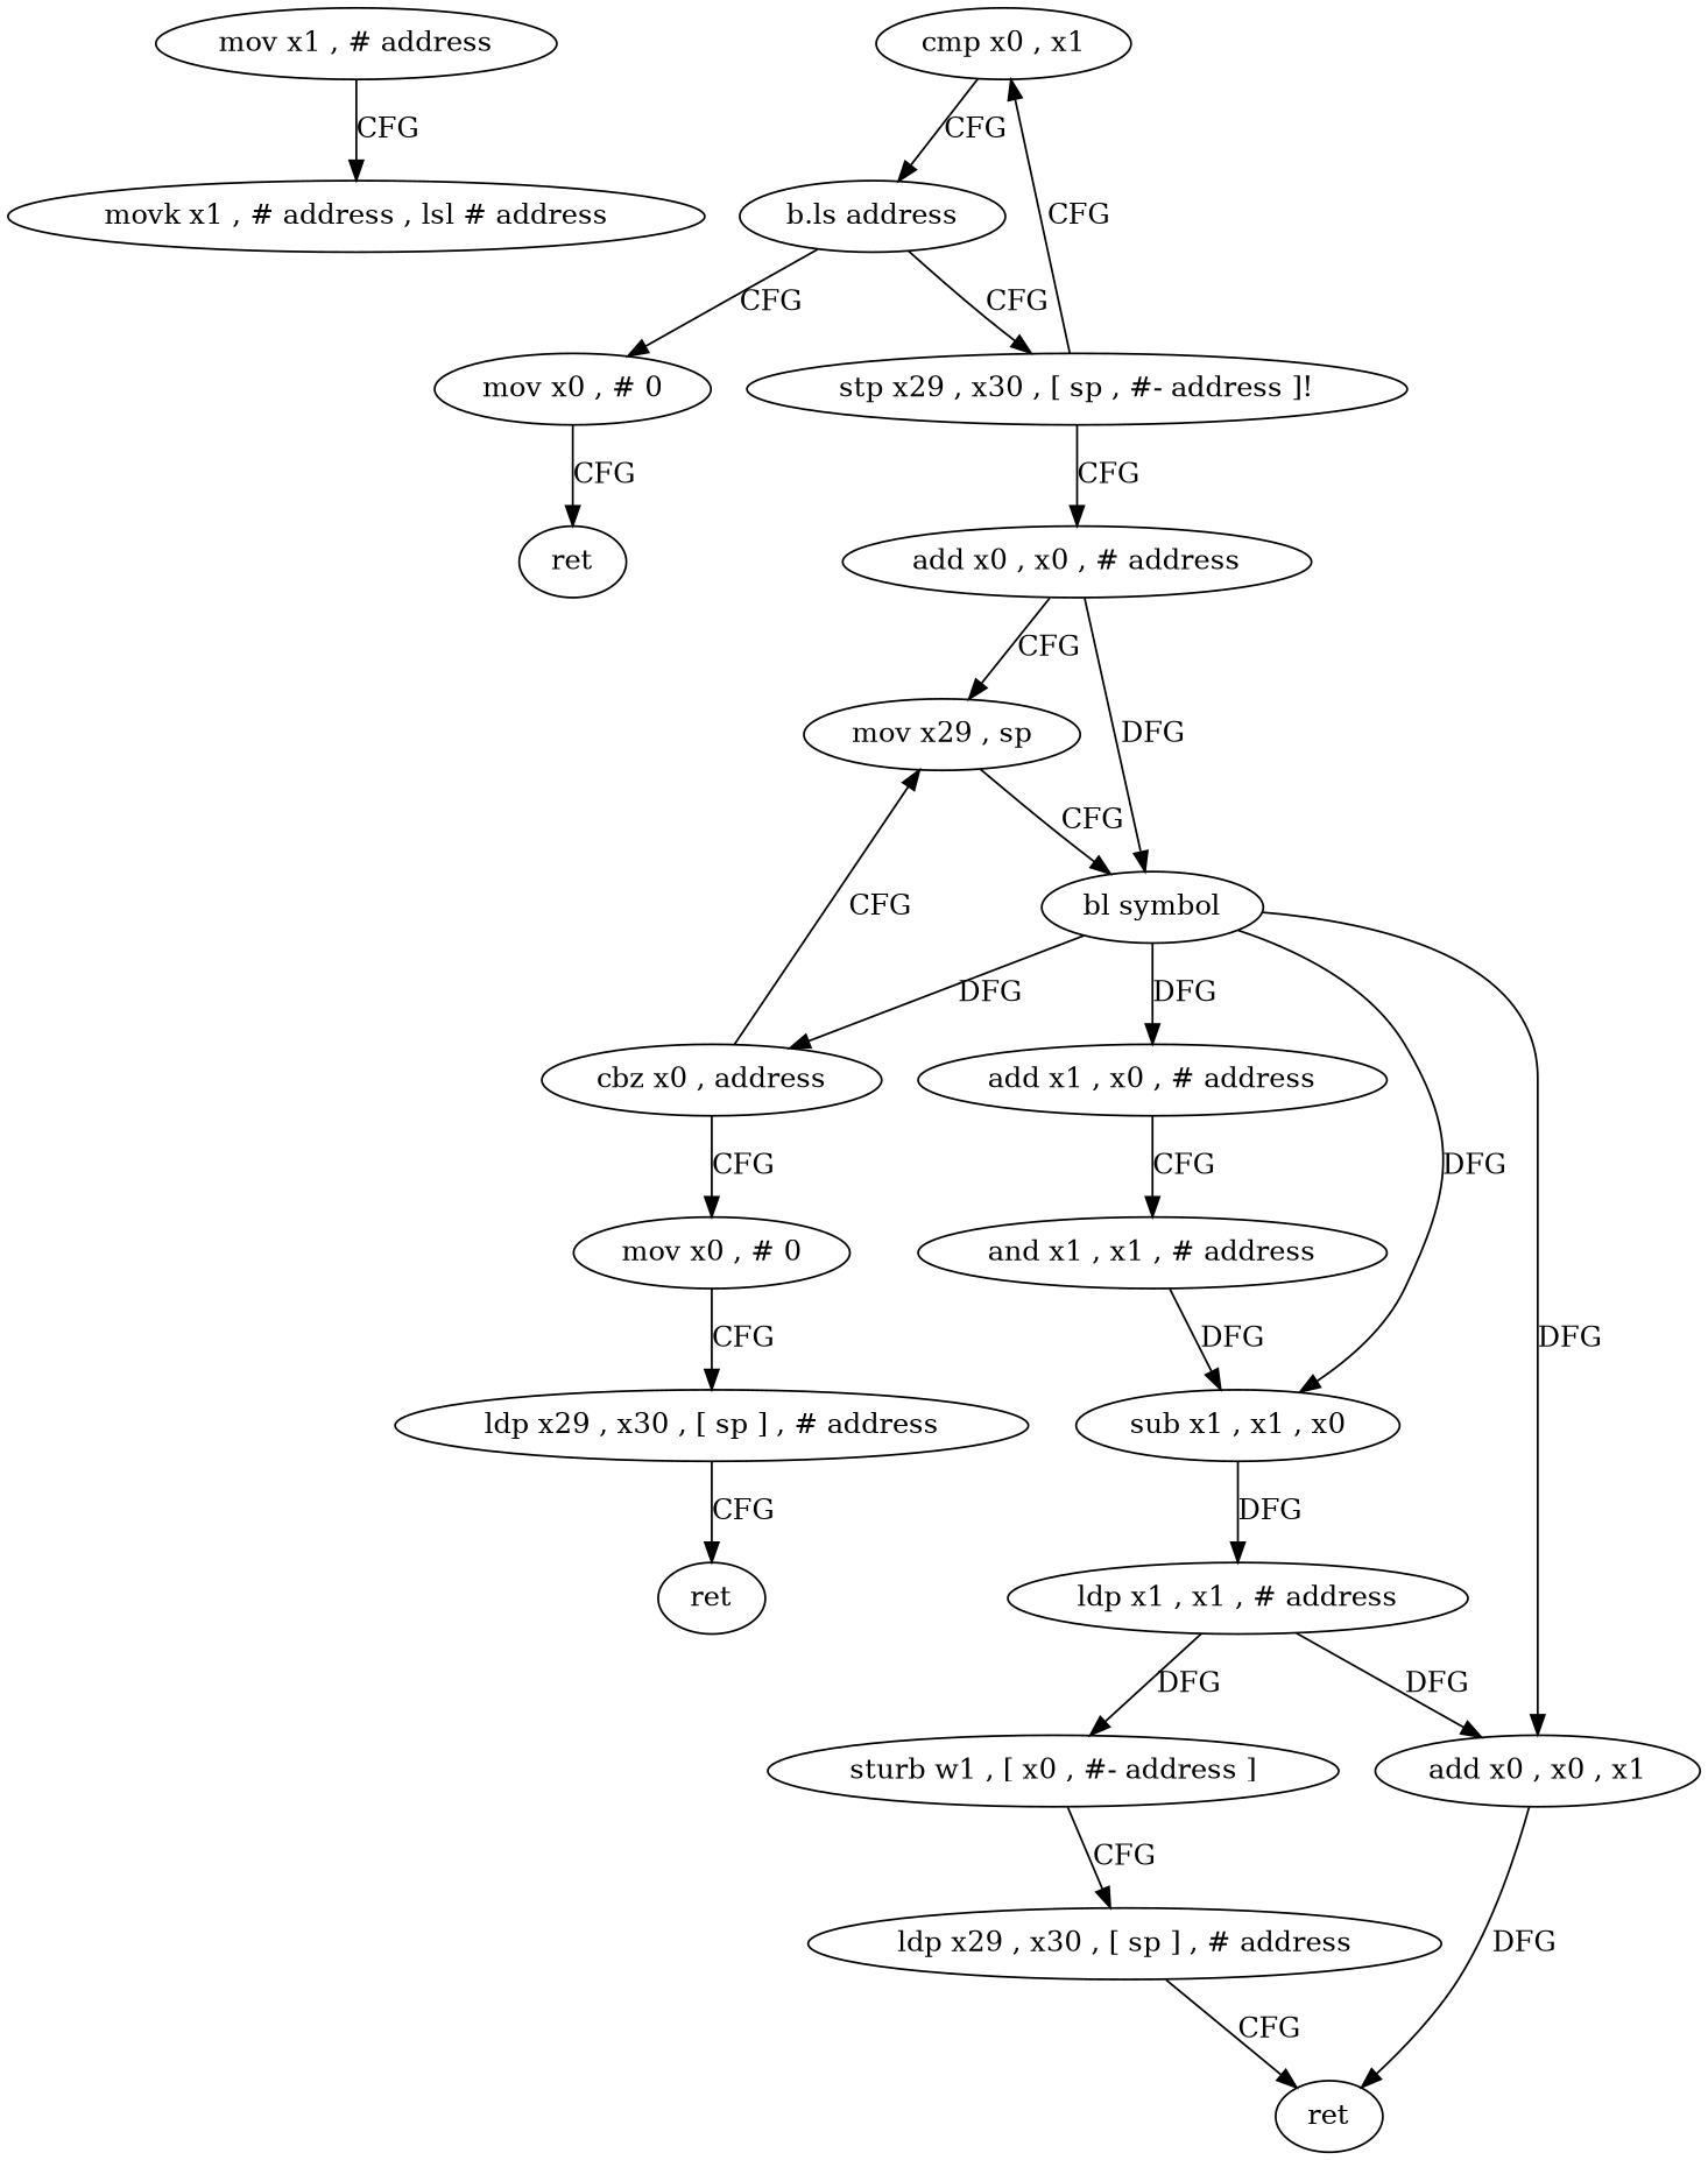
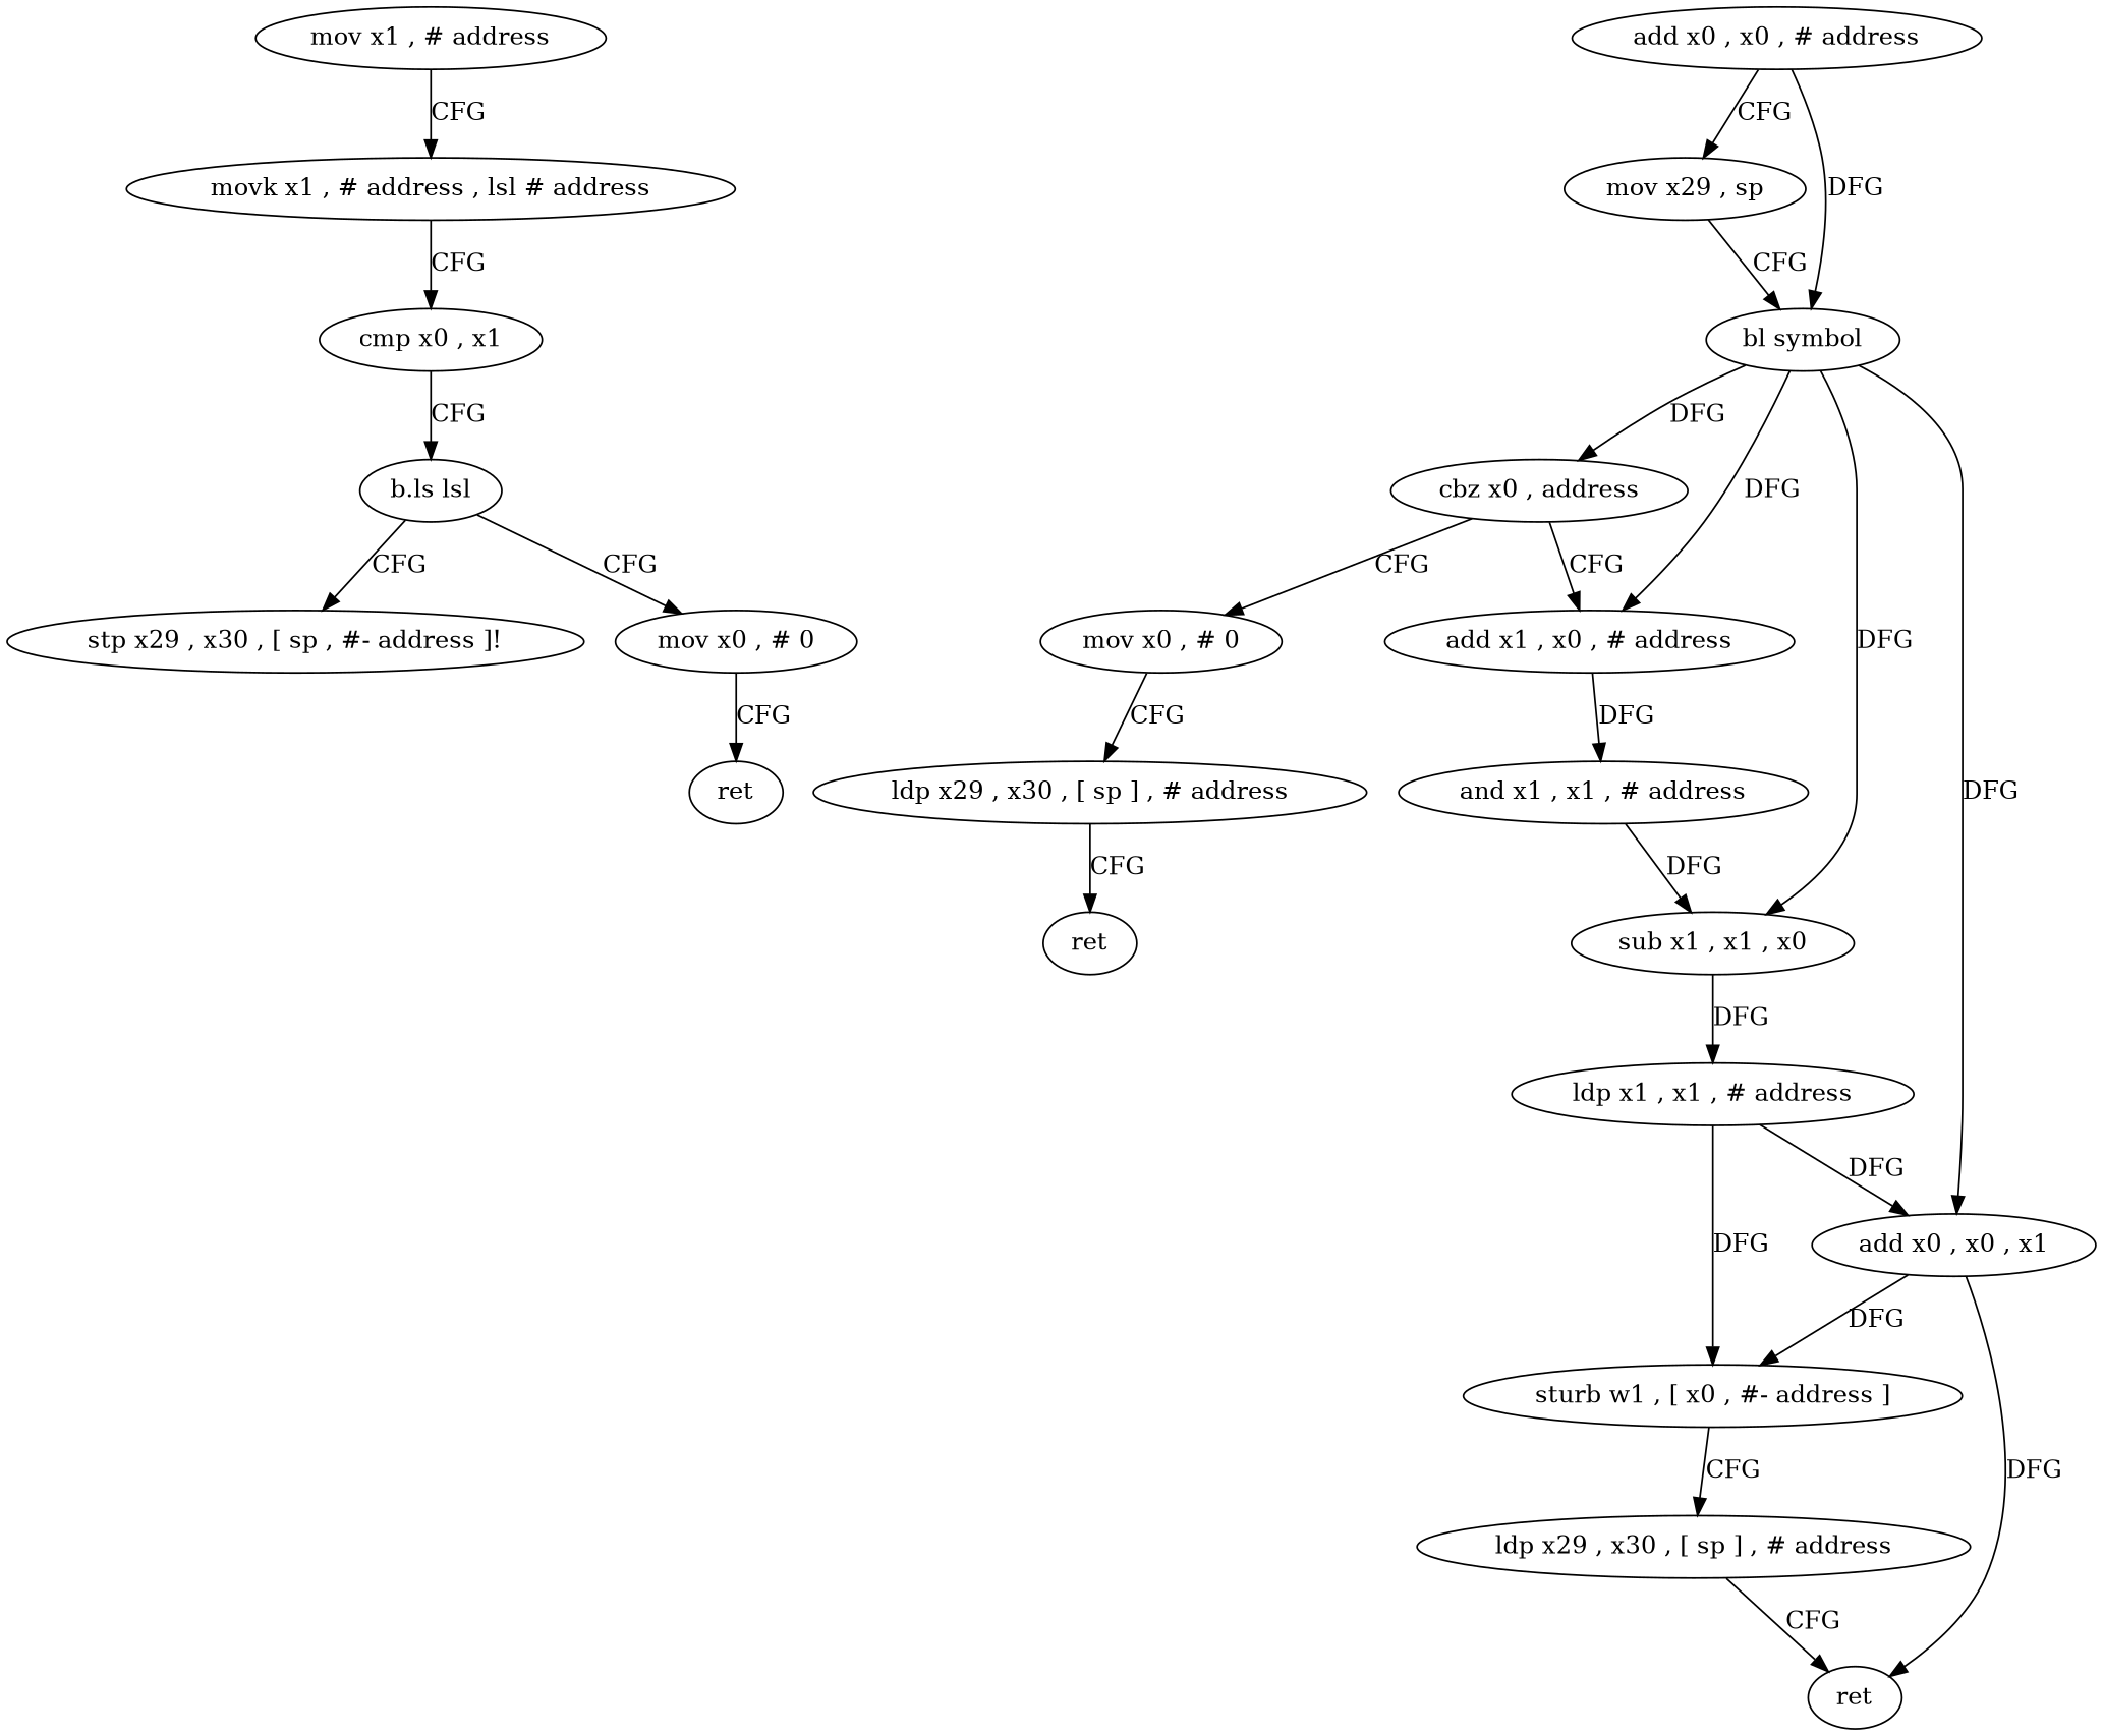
  digraph {
    n1 [label="mov x1 , # address"]
    n2 [label="movk x1 , # address , lsl # address"]
    n3 [label="cmp x0 , x1"]
-   n4 [label="b.ls address"]
+   n4 [label="b.ls lsl"]
    n5 [label="stp x29 , x30 , [ sp , #- address ]!"]
    n6 [label="mov x0 , # 0"]
    n7 [label="add x0 , x0 , # address"]
    n8 [label=ret]
    n9 [label="mov x29 , sp"]
    n10 [label="bl symbol"]
    n11 [label="cbz x0 , address"]
    n12 [label="add x1 , x0 , # address"]
    n13 [label="sub x1 , x1 , x0"]
    n14 [label="add x0 , x0 , x1"]
    n15 [label="mov x0 , # 0"]
    n16 [label="and x1 , x1 , # address"]
    n17 [label="ldp x1 , x1 , # address"]
    n18 [label="sturb w1 , [ x0 , #- address ]"]
    n19 [label=ret]
    n20 [label="ldp x29 , x30 , [ sp ] , # address"]
    n21 [label=ret]
    n22 [label="ldp x29 , x30 , [ sp ] , # address"]
    n1 -> n2 [label=CFG]
-   n5 -> n3 [label=CFG]
+   n2 -> n3 [label=CFG]
    n3 -> n4 [label=CFG]
    n4 -> n5 [label=CFG]
    n4 -> n6 [label=CFG]
-   n5 -> n7 [label=CFG]
    n6 -> n8 [label=CFG]
    n7 -> n9 [label=CFG]
    n7 -> n10 [label=DFG]
    n9 -> n10 [label=CFG]
    n10 -> n11 [label=DFG]
    n10 -> n12 [label=DFG]
    n10 -> n13 [label=DFG]
    n10 -> n14 [label=DFG]
-   n11 -> n9 [label=CFG]
+   n11 -> n12 [label=CFG]
    n11 -> n15 [label=CFG]
-   n12 -> n16 [label=CFG]
+   n12 -> n16 [label=DFG]
    n13 -> n17 [label=DFG]
+   n14 -> n18 [label=DFG]
    n14 -> n19 [label=DFG]
    n15 -> n20 [label=CFG]
    n16 -> n13 [label=DFG]
    n17 -> n14 [label=DFG]
    n17 -> n18 [label=DFG]
    n18 -> n22 [label=CFG]
    n20 -> n21 [label=CFG]
    n22 -> n19 [label=CFG]
  }
